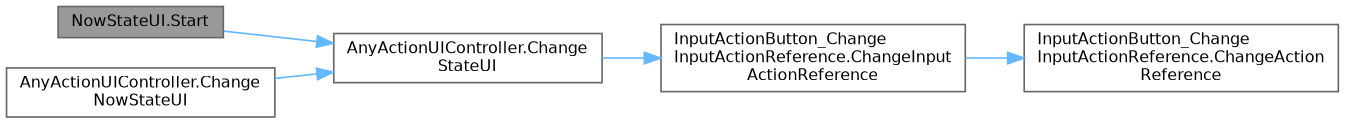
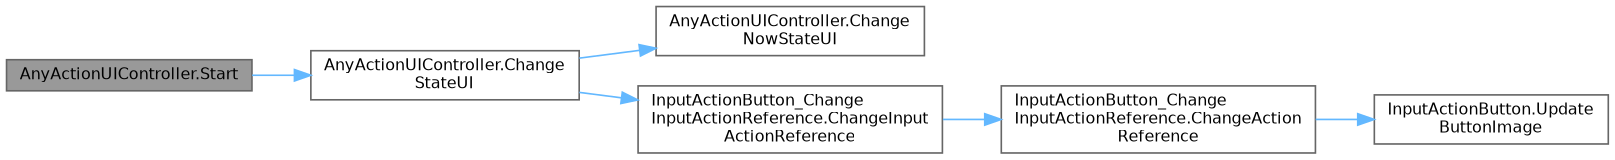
  digraph {
    rankdir=LR
    node [color=grey40 fillcolor=white fontname=Helvetica fontsize=10 shape=box style=filled]
    edge [color=steelblue1 fontname=Helvetica fontsize=10 labelfontname=Helvetica labelfontsize=10 style=solid]
-   n1 [color=gray40 fillcolor=grey60 fontcolor=black height=0.2 label="NowStateUI.Start" width=0.4]
+   n1 [color=gray40 fillcolor=grey60 fontcolor=black height=0.2 label="AnyActionUIController.Start" width=0.4]
    n2 [height=0.2 label="AnyActionUIController.Change\lStateUI" width=0.4]
    n3 [height=0.2 label="AnyActionUIController.Change\lNowStateUI" width=0.4]
    n4 [height=0.2 label="InputActionButton_Change\lInputActionReference.ChangeInput\lActionReference" width=0.4]
    n5 [height=0.2 label="InputActionButton_Change\lInputActionReference.ChangeAction\lReference" width=0.4]
+   n6 [height=0.2 label="InputActionButton.Update\lButtonImage" width=0.4]
    n1 -> n2
    n2 -> n4
-   n3 -> n2
+   n2 -> n3
    n4 -> n5
+   n5 -> n6
  }
